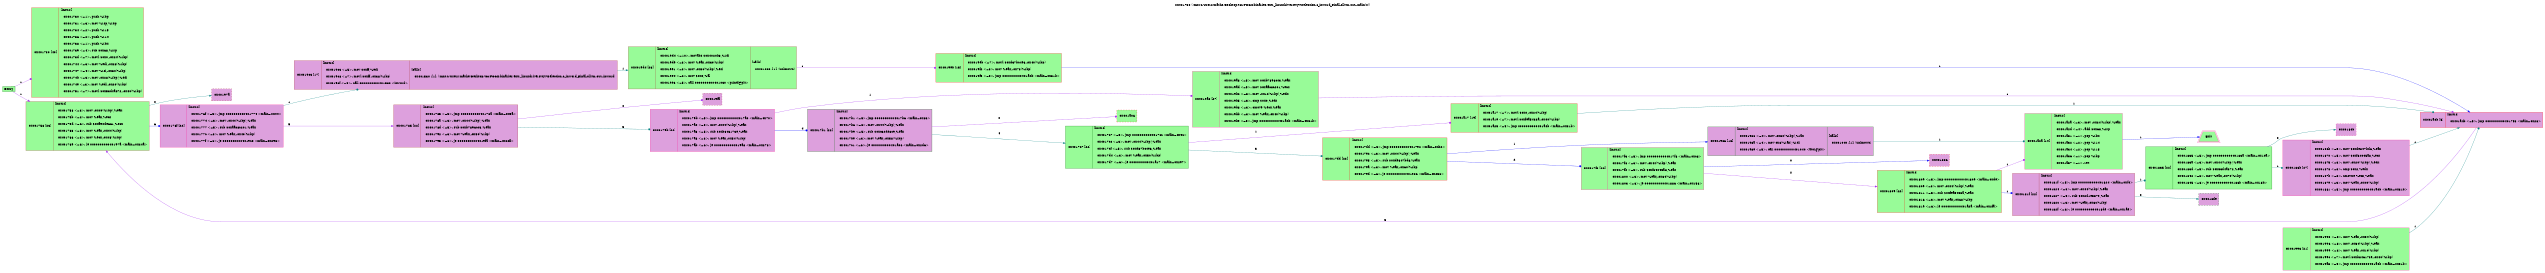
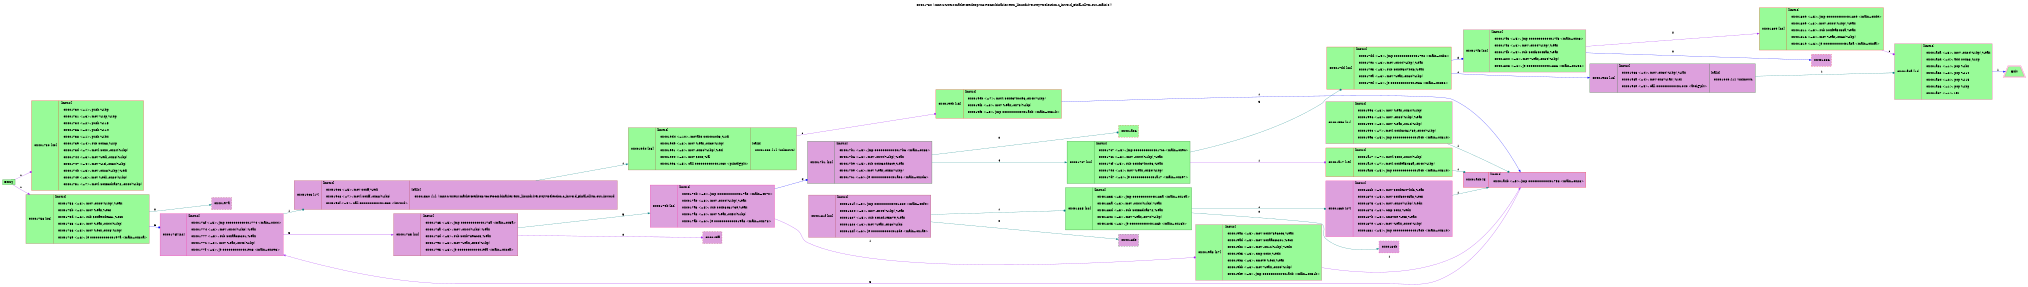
  digraph {
    label="0x401730 (/mnt/c/Users/mathe/Desktop/tcc/POCII/binaries/extr_linuxdriversttyvtselection.c_inword_Final-ollvm.out::main(0))"
    labelloc=t
    rankdir=LR
    node [color=deeppink fillcolor=palegreen shape=record style=filled]
    edge [arrowhead=dot color=teal]
    Entry [color=darkgreen height=0.3 shape=folder width=0.3]
    n2 [color=red label="{\n     0x401730 [40]\l\n     | [instrs]\l\n     &nbsp;&nbsp;0x401730 \<+1\>: push %rbp\l\n     &nbsp;&nbsp;0x401731 \<+3\>: mov %rsp,%rbp\l\n     &nbsp;&nbsp;0x401734 \<+2\>: push %r15\l\n     &nbsp;&nbsp;0x401736 \<+2\>: push %r14\l\n     &nbsp;&nbsp;0x401738 \<+1\>: push %rbx\l\n     &nbsp;&nbsp;0x401739 \<+4\>: sub $0x68,%rsp\l\n     &nbsp;&nbsp;0x40173d \<+7\>: movl $0x0,-0x24(%rbp)\l\n     &nbsp;&nbsp;0x401744 \<+3\>: mov %edi,-0x28(%rbp)\l\n     &nbsp;&nbsp;0x401747 \<+4\>: mov %rsi,-0x30(%rbp)\l\n     &nbsp;&nbsp;0x40174b \<+3\>: mov -0x28(%rbp),%edi\l\n     &nbsp;&nbsp;0x40174e \<+3\>: mov %edi,-0x20(%rbp)\l\n     &nbsp;&nbsp;0x401751 \<+7\>: movl $0x53d4a372,-0x40(%rbp)\l\n  }"]
    n3 [color=brown label="{\n     0x401758 [23]\l\n     | [instrs]\l\n     &nbsp;&nbsp;0x401758 \<+3\>: mov -0x40(%rbp),%eax\l\n     &nbsp;&nbsp;0x40175b \<+2\>: mov %eax,%ecx\l\n     &nbsp;&nbsp;0x40175d \<+6\>: sub $0xa90de661,%ecx\l\n     &nbsp;&nbsp;0x401763 \<+3\>: mov %eax,-0x44(%rbp)\l\n     &nbsp;&nbsp;0x401766 \<+3\>: mov %ecx,-0x48(%rbp)\l\n     &nbsp;&nbsp;0x401769 \<+6\>: je 000000000040197a \<main+0x24a\>\l\n  }"]
    n4 [color=brown fillcolor=plum label="{\n     0x40197a\l\n  }" style="dashed,filled"]
    n5 [fillcolor=plum label="{\n     0x40176f [22]\l\n     | [instrs]\l\n     &nbsp;&nbsp;0x40176f \<+5\>: jmp 0000000000401774 \<main+0x44\>\l\n     &nbsp;&nbsp;0x401774 \<+3\>: mov -0x44(%rbp),%eax\l\n     &nbsp;&nbsp;0x401777 \<+5\>: sub $0xaac8c201,%eax\l\n     &nbsp;&nbsp;0x40177c \<+3\>: mov %eax,-0x4c(%rbp)\l\n     &nbsp;&nbsp;0x40177f \<+6\>: je 00000000004019c3 \<main+0x293\>\l\n  }"]
    n6 [color=brown fillcolor=plum label="{\n     0x4019c3 [17]\l\n     | [instrs]\l\n     &nbsp;&nbsp;0x4019c3 \<+5\>: mov $0xff,%edi\l\n     &nbsp;&nbsp;0x4019c8 \<+7\>: movl $0xff,-0x38(%rbp)\l\n     &nbsp;&nbsp;0x4019cf \<+5\>: call 0000000000401530 \<inword\>\l\n     | [calls]\l\n     &nbsp;&nbsp;0x401530 \{1\} (/mnt/c/Users/mathe/Desktop/tcc/POCII/binaries/extr_linuxdriversttyvtselection.c_inword_Final-ollvm.out::inword)\l\n  }"]
    n7 [color=brown fillcolor=plum label="{\n     0x401785 [22]\l\n     | [instrs]\l\n     &nbsp;&nbsp;0x401785 \<+5\>: jmp 000000000040178a \<main+0x5a\>\l\n     &nbsp;&nbsp;0x40178a \<+3\>: mov -0x44(%rbp),%eax\l\n     &nbsp;&nbsp;0x40178d \<+5\>: sub $0xb7896c43,%eax\l\n     &nbsp;&nbsp;0x401792 \<+3\>: mov %eax,-0x50(%rbp)\l\n     &nbsp;&nbsp;0x401795 \<+6\>: je 00000000004019fa \<main+0x2ca\>\l\n  }"]
    n8 [color=brown label="{\n     0x4019d4 [23]\l\n     | [instrs]\l\n     &nbsp;&nbsp;0x4019d4 \<+10\>: movabs $0x4020b3,%rdi\l\n     &nbsp;&nbsp;0x4019de \<+3\>: mov %eax,-0x3c(%rbp)\l\n     &nbsp;&nbsp;0x4019e1 \<+3\>: mov -0x3c(%rbp),%esi\l\n     &nbsp;&nbsp;0x4019e4 \<+2\>: mov $0x0,%al\l\n     &nbsp;&nbsp;0x4019e6 \<+5\>: call 0000000000401030 \<printf@plt\>\l\n     | [calls]\l\n     &nbsp;&nbsp;0x401030 \{1\} (unknown)\l\n  }"]
    n9 [color=brown fillcolor=plum label="{\n     0x4019fa\l\n  }" style="dashed,filled"]
    n10 [fillcolor=plum label="{\n     0x40179b [22]\l\n     | [instrs]\l\n     &nbsp;&nbsp;0x40179b \<+5\>: jmp 00000000004017a0 \<main+0x70\>\l\n     &nbsp;&nbsp;0x4017a0 \<+3\>: mov -0x44(%rbp),%eax\l\n     &nbsp;&nbsp;0x4017a3 \<+5\>: sub $0xb846173e,%eax\l\n     &nbsp;&nbsp;0x4017a8 \<+3\>: mov %eax,-0x54(%rbp)\l\n     &nbsp;&nbsp;0x4017ab \<+6\>: je 00000000004019a8 \<main+0x278\>\l\n  }"]
    Exit [height=0.3 peripheries=2 shape=trapezium width=0.3]
    n12 [color=red label="{\n     0x4019eb [15]\l\n     | [instrs]\l\n     &nbsp;&nbsp;0x4019eb \<+7\>: movl $0xd37bc4e6,-0x40(%rbp)\l\n     &nbsp;&nbsp;0x4019f2 \<+3\>: mov %eax,-0x78(%rbp)\l\n     &nbsp;&nbsp;0x4019f5 \<+5\>: jmp 0000000000401a4b \<main+0x31b\>\l\n  }"]
    n13 [label="{\n     0x4019a8 [27]\l\n     | [instrs]\l\n     &nbsp;&nbsp;0x4019a8 \<+5\>: mov $0xb7896c43,%eax\l\n     &nbsp;&nbsp;0x4019ad \<+5\>: mov $0xaac8c201,%ecx\l\n     &nbsp;&nbsp;0x4019b2 \<+3\>: mov -0x1c(%rbp),%edx\l\n     &nbsp;&nbsp;0x4019b5 \<+3\>: cmp $0x0,%edx\l\n     &nbsp;&nbsp;0x4019b8 \<+3\>: cmove %ecx,%eax\l\n     &nbsp;&nbsp;0x4019bb \<+3\>: mov %eax,-0x40(%rbp)\l\n     &nbsp;&nbsp;0x4019be \<+5\>: jmp 0000000000401a4b \<main+0x31b\>\l\n  }"]
    n14 [color=darkgreen fillcolor=plum label="{\n     0x4017b1 [22]\l\n     | [instrs]\l\n     &nbsp;&nbsp;0x4017b1 \<+5\>: jmp 00000000004017b6 \<main+0x86\>\l\n     &nbsp;&nbsp;0x4017b6 \<+3\>: mov -0x44(%rbp),%eax\l\n     &nbsp;&nbsp;0x4017b9 \<+5\>: sub $0xc32de8c9,%eax\l\n     &nbsp;&nbsp;0x4017be \<+3\>: mov %eax,-0x58(%rbp)\l\n     &nbsp;&nbsp;0x4017c1 \<+6\>: je 0000000000401a06 \<main+0x2d6\>\l\n  }"]
    n15 [color=red fillcolor=plum label="{\n     0x401a4b [5]\l\n     | [instrs]\l\n     &nbsp;&nbsp;0x401a4b \<+5\>: jmp 0000000000401758 \<main+0x28\>\l\n  }"]
    n16 [color=red label="{\n     0x401a06\l\n  }" style="dashed,filled"]
    n17 [color=darkgreen label="{\n     0x4017c7 [22]\l\n     | [instrs]\l\n     &nbsp;&nbsp;0x4017c7 \<+5\>: jmp 00000000004017cc \<main+0x9c\>\l\n     &nbsp;&nbsp;0x4017cc \<+3\>: mov -0x44(%rbp),%eax\l\n     &nbsp;&nbsp;0x4017cf \<+5\>: sub $0xd37bc4e6,%eax\l\n     &nbsp;&nbsp;0x4017d4 \<+3\>: mov %eax,-0x5c(%rbp)\l\n     &nbsp;&nbsp;0x4017d7 \<+6\>: je 0000000000401a17 \<main+0x2e7\>\l\n  }"]
    n18 [color=red label="{\n     0x401a17 [19]\l\n     | [instrs]\l\n     &nbsp;&nbsp;0x401a17 \<+7\>: movl $0x0,-0x24(%rbp)\l\n     &nbsp;&nbsp;0x401a1e \<+7\>: movl $0xfea5433a,-0x40(%rbp)\l\n     &nbsp;&nbsp;0x401a25 \<+5\>: jmp 0000000000401a4b \<main+0x31b\>\l\n  }"]
    n19 [color=red label="{\n     0x4017dd [22]\l\n     | [instrs]\l\n     &nbsp;&nbsp;0x4017dd \<+5\>: jmp 00000000004017e2 \<main+0xb2\>\l\n     &nbsp;&nbsp;0x4017e2 \<+3\>: mov -0x44(%rbp),%eax\l\n     &nbsp;&nbsp;0x4017e5 \<+5\>: sub $0xde847bd6,%eax\l\n     &nbsp;&nbsp;0x4017ea \<+3\>: mov %eax,-0x60(%rbp)\l\n     &nbsp;&nbsp;0x4017ed \<+6\>: je 0000000000401986 \<main+0x256\>\l\n  }"]
    n20 [label="{\n     0x401993 [21]\l\n     | [instrs]\l\n     &nbsp;&nbsp;0x401993 \<+3\>: mov %eax,-0x34(%rbp)\l\n     &nbsp;&nbsp;0x401996 \<+3\>: mov -0x34(%rbp),%eax\l\n     &nbsp;&nbsp;0x401999 \<+3\>: mov %eax,-0x1c(%rbp)\l\n     &nbsp;&nbsp;0x40199c \<+7\>: movl $0xb846173e,-0x40(%rbp)\l\n     &nbsp;&nbsp;0x4019a3 \<+5\>: jmp 0000000000401a4b \<main+0x31b\>\l\n  }"]
    n21 [color=darkgreen fillcolor=plum label="{\n     0x401986 [13]\l\n     | [instrs]\l\n     &nbsp;&nbsp;0x401986 \<+4\>: mov -0x30(%rbp),%rax\l\n     &nbsp;&nbsp;0x40198a \<+4\>: mov 0x8(%rax),%rdi\l\n     &nbsp;&nbsp;0x40198e \<+5\>: call 0000000000401040 \<atoi@plt\>\l\n     | [calls]\l\n     &nbsp;&nbsp;0x401040 \{1\} (unknown)\l\n  }"]
    n22 [label="{\n     0x4017f3 [22]\l\n     | [instrs]\l\n     &nbsp;&nbsp;0x4017f3 \<+5\>: jmp 00000000004017f8 \<main+0xc8\>\l\n     &nbsp;&nbsp;0x4017f8 \<+3\>: mov -0x44(%rbp),%eax\l\n     &nbsp;&nbsp;0x4017fb \<+5\>: sub $0xf64045a8,%eax\l\n     &nbsp;&nbsp;0x401800 \<+3\>: mov %eax,-0x64(%rbp)\l\n     &nbsp;&nbsp;0x401803 \<+6\>: je 0000000000401886 \<main+0x156\>\l\n  }"]
    n23 [label="{\n     0x401a2a [14]\l\n     | [instrs]\l\n     &nbsp;&nbsp;0x401a2a \<+3\>: mov -0x24(%rbp),%eax\l\n     &nbsp;&nbsp;0x401a2d \<+4\>: add $0x68,%rsp\l\n     &nbsp;&nbsp;0x401a31 \<+1\>: pop %rbx\l\n     &nbsp;&nbsp;0x401a32 \<+2\>: pop %r14\l\n     &nbsp;&nbsp;0x401a34 \<+2\>: pop %r15\l\n     &nbsp;&nbsp;0x401a36 \<+1\>: pop %rbp\l\n     &nbsp;&nbsp;0x401a37 \<+1\>: ret\l\n  }"]
    n24 [color=red fillcolor=plum label="{\n     0x401886\l\n  }" style="dashed,filled"]
    n25 [color=red label="{\n     0x401809 [22]\l\n     | [instrs]\l\n     &nbsp;&nbsp;0x401809 \<+5\>: jmp 000000000040180e \<main+0xde\>\l\n     &nbsp;&nbsp;0x40180e \<+3\>: mov -0x44(%rbp),%eax\l\n     &nbsp;&nbsp;0x401811 \<+5\>: sub $0xfea5433a,%eax\l\n     &nbsp;&nbsp;0x401816 \<+3\>: mov %eax,-0x68(%rbp)\l\n     &nbsp;&nbsp;0x401819 \<+6\>: je 0000000000401a2a \<main+0x2fa\>\l\n  }"]
    n26 [color=brown fillcolor=plum label="{\n     0x40181f [22]\l\n     | [instrs]\l\n     &nbsp;&nbsp;0x40181f \<+5\>: jmp 0000000000401824 \<main+0xf4\>\l\n     &nbsp;&nbsp;0x401824 \<+3\>: mov -0x44(%rbp),%eax\l\n     &nbsp;&nbsp;0x401827 \<+5\>: sub $0x2d1e537e,%eax\l\n     &nbsp;&nbsp;0x40182c \<+3\>: mov %eax,-0x6c(%rbp)\l\n     &nbsp;&nbsp;0x40182f \<+6\>: je 00000000004018de \<main+0x1ae\>\l\n  }"]
    n27 [fillcolor=plum label="{\n     0x40184b\l\n  }" style="dashed,filled"]
    n28 [color=darkgreen label="{\n     0x401835 [22]\l\n     | [instrs]\l\n     &nbsp;&nbsp;0x401835 \<+5\>: jmp 000000000040183a \<main+0x10a\>\l\n     &nbsp;&nbsp;0x40183a \<+3\>: mov -0x44(%rbp),%eax\l\n     &nbsp;&nbsp;0x40183d \<+5\>: sub $0x53d4a372,%eax\l\n     &nbsp;&nbsp;0x401842 \<+3\>: mov %eax,-0x70(%rbp)\l\n     &nbsp;&nbsp;0x401845 \<+6\>: je 000000000040186b \<main+0x13b\>\l\n  }"]
    n29 [color=darkgreen fillcolor=plum label="{\n     0x4018de\l\n  }" style="dashed,filled"]
    n30 [fillcolor=plum label="{\n     0x40186b [27]\l\n     | [instrs]\l\n     &nbsp;&nbsp;0x40186b \<+5\>: mov $0xde847bd6,%eax\l\n     &nbsp;&nbsp;0x401870 \<+5\>: mov $0xf64045a8,%ecx\l\n     &nbsp;&nbsp;0x401875 \<+3\>: mov -0x20(%rbp),%edx\l\n     &nbsp;&nbsp;0x401878 \<+3\>: cmp $0x2,%edx\l\n     &nbsp;&nbsp;0x40187b \<+3\>: cmovne %ecx,%eax\l\n     &nbsp;&nbsp;0x40187e \<+3\>: mov %eax,-0x40(%rbp)\l\n     &nbsp;&nbsp;0x401881 \<+5\>: jmp 0000000000401a4b \<main+0x31b\>\l\n  }"]
    Entry -> n2 [color=purple label=" 1"]
    Entry -> n3 [arrowhead=normal color=purple label=" 1"]
    n3 -> n4 [arrowhead=normal label=" 0"]
    n3 -> n5 [color=blue label=" 6"]
    n5 -> n6 [label=" 1"]
    n5 -> n7 [arrowhead=normal color=purple label=" 5"]
    n6 -> n8 [arrowhead=normal label=" 1"]
    n7 -> n9 [color=purple label=" 0"]
-   n7 -> n10 [label=" 5"]
+   n7 -> n10 [arrowhead=normal label=" 5"]
    n8 -> n12 [color=purple label=" 1"]
    n10 -> n13 [color=purple label=" 1"]
    n10 -> n14 [color=blue label=" 4"]
    n12 -> n15 [arrowhead=normal color=blue label=" 1"]
    n13 -> n15 [arrowhead=normal color=purple label=" 1"]
-   n14 -> n16 [color=purple label=" 0"]
+   n14 -> n16 [label=" 0"]
    n14 -> n17 [arrowhead=normal label=" 4"]
-   n15 -> n3 [arrowhead=normal color=purple label=" 5"]
+   n15 -> n5 [arrowhead=normal color=purple label=" 5"]
    n17 -> n18 [color=purple label=" 1"]
    n17 -> n19 [label=" 3"]
    n18 -> n15 [label=" 1"]
    n19 -> n21 [arrowhead=normal color=blue label=" 1"]
    n19 -> n22 [color=blue label=" 2"]
    n20 -> n15 [label=" 1"]
    n21 -> n23 [label=" 1"]
    n22 -> n24 [arrowhead=normal color=blue label=" 0"]
    n22 -> n25 [arrowhead=normal color=purple label=" 2"]
    n23 -> Exit [arrowhead=normal color=blue label=" 1"]
    n25 -> n23 [color=purple label=" 1"]
-   n25 -> n26 [color=blue label=" 1"]
    n26 -> n28 [label=" 1"]
    n26 -> n29 [arrowhead=normal label=" 0"]
    n28 -> n27 [arrowhead=normal label=" 0"]
    n28 -> n30 [label=" 1"]
    n30 -> n15 [arrowhead=normal label=" 1"]
  }
